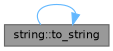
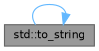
  digraph {
    rankdir=LR
-   n1 [color=gray40 fillcolor=grey60 fontcolor=black fontname=Helvetica fontsize=10 height=0.2 label="string::to_string" shape=box style=filled width=0.4]
+   n1 [color=gray40 fillcolor=grey60 fontcolor=black fontname=Helvetica fontsize=10 height=0.2 label="std::to_string" shape=box style=filled width=0.4]
    n1 -> n1 [color=steelblue1 fontname=Helvetica fontsize=10 labelfontname=Helvetica labelfontsize=10 style=solid]
  }
